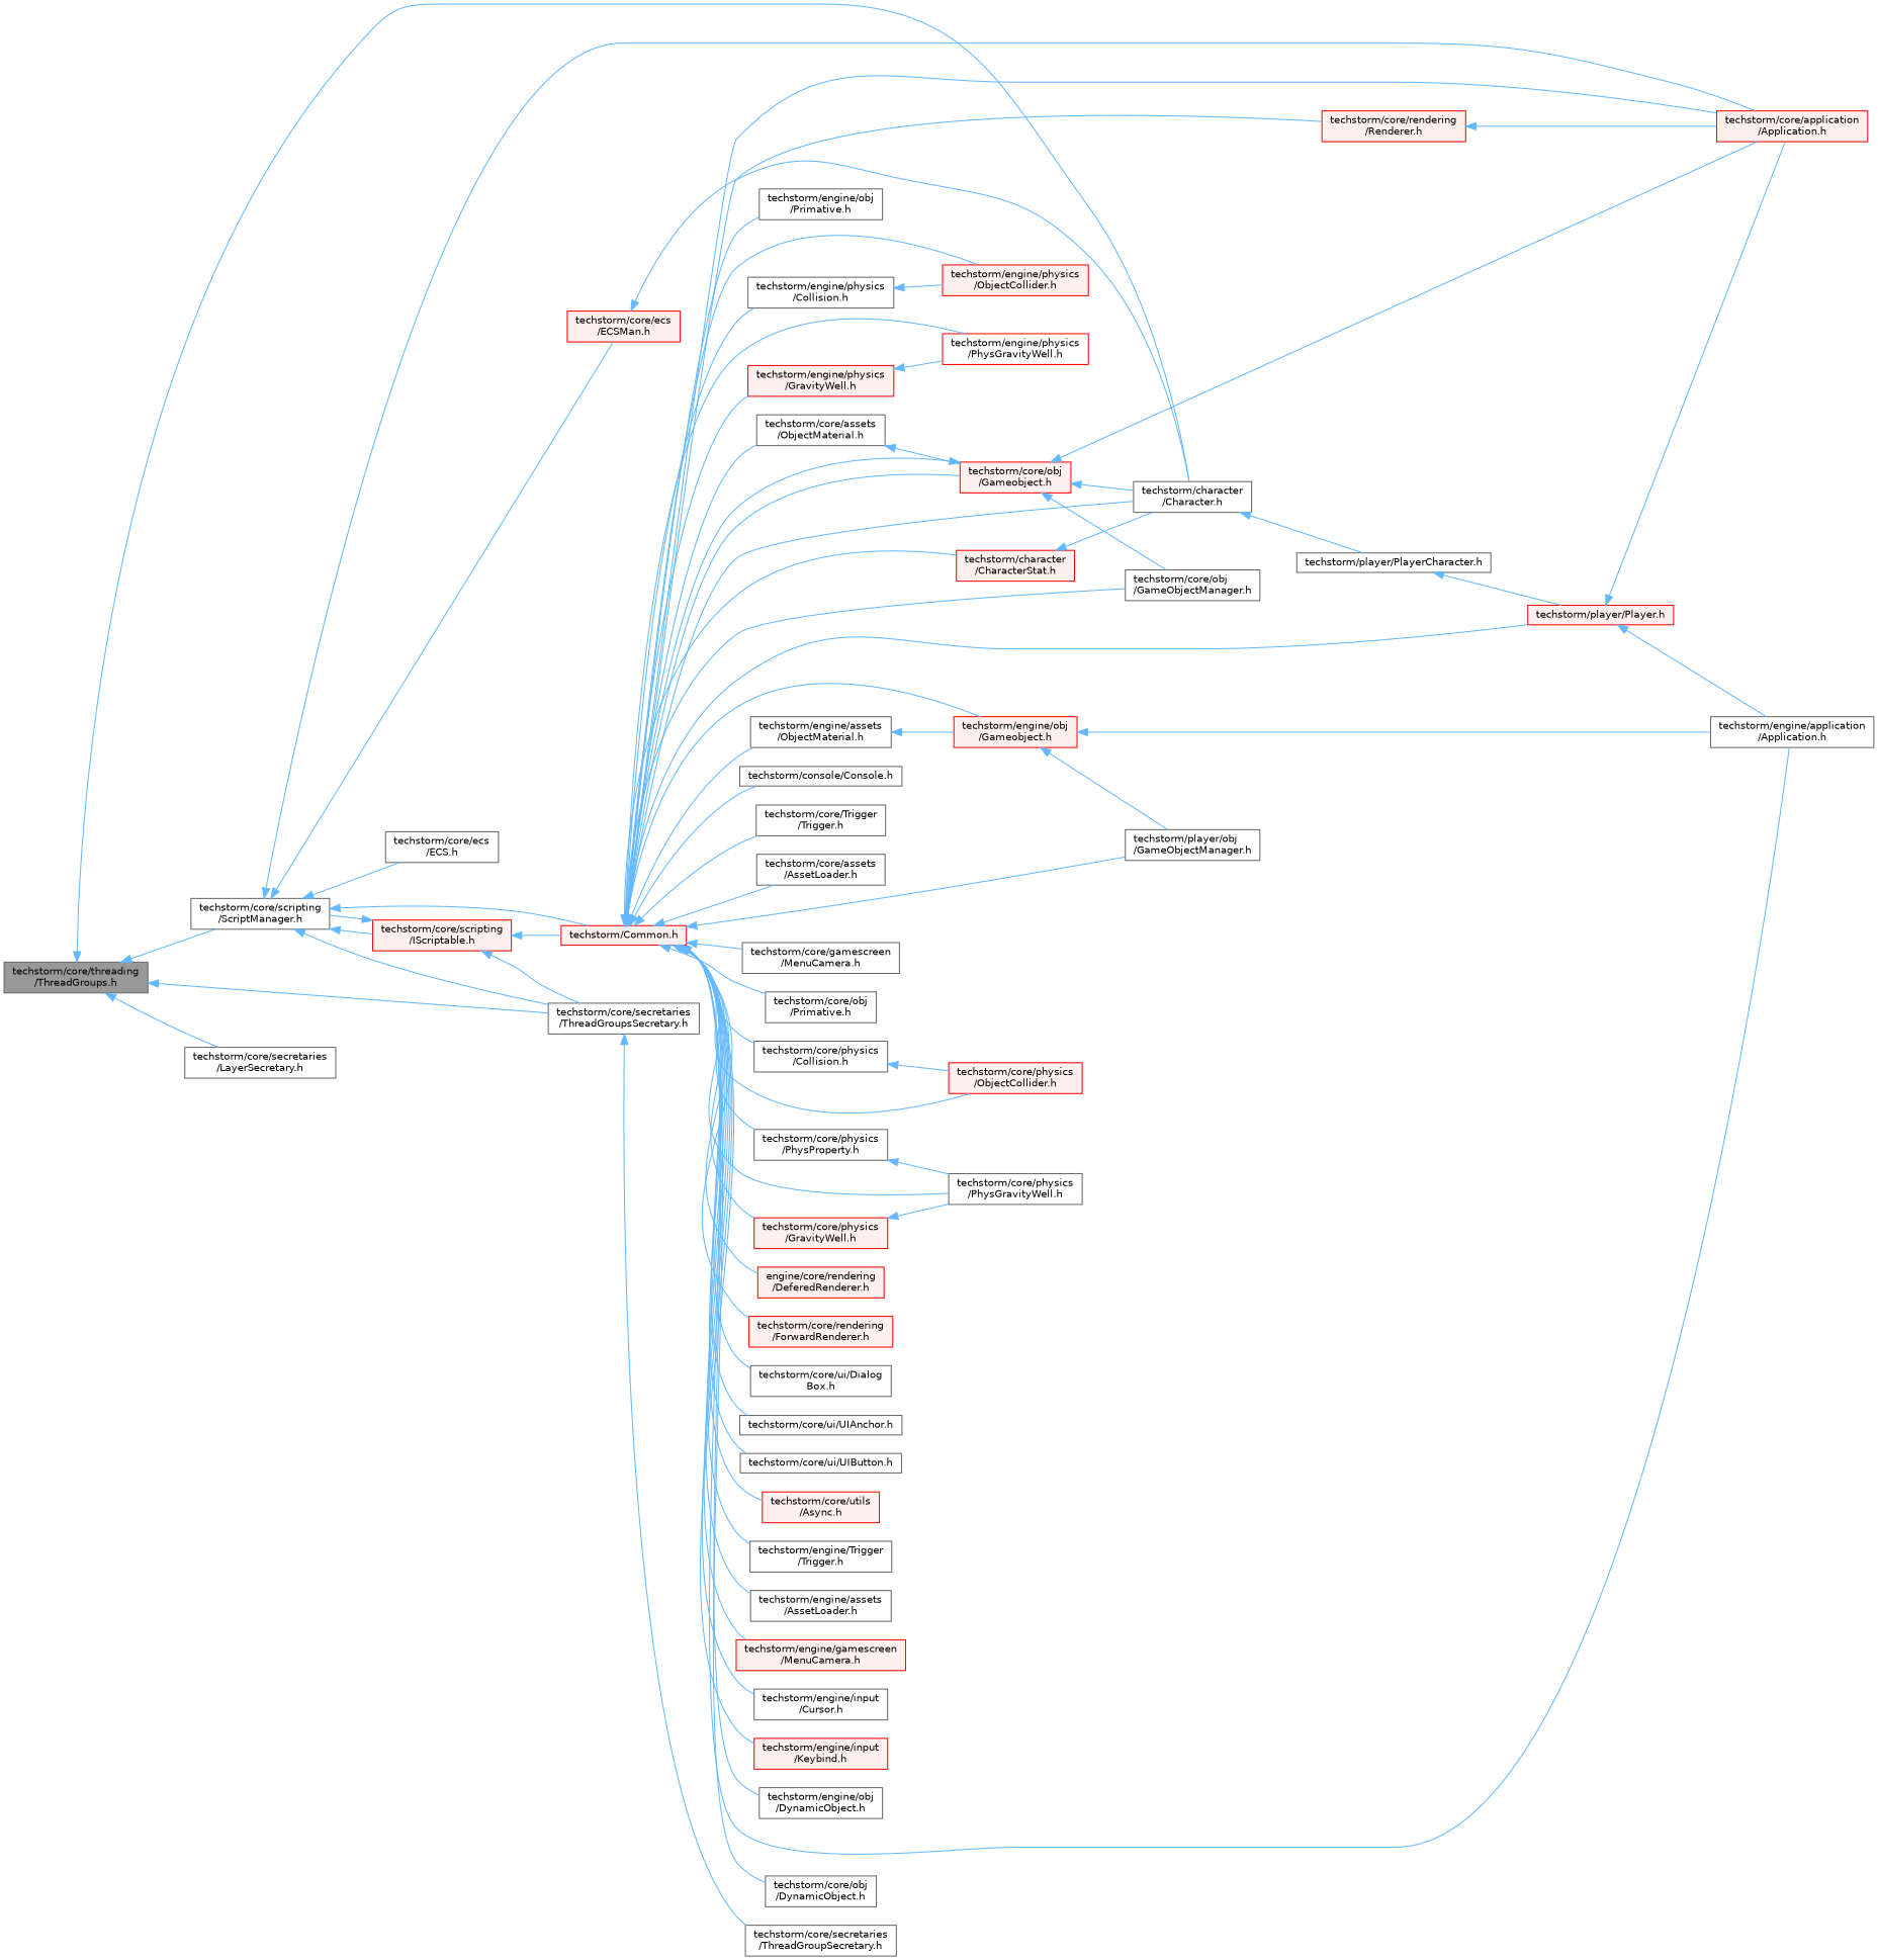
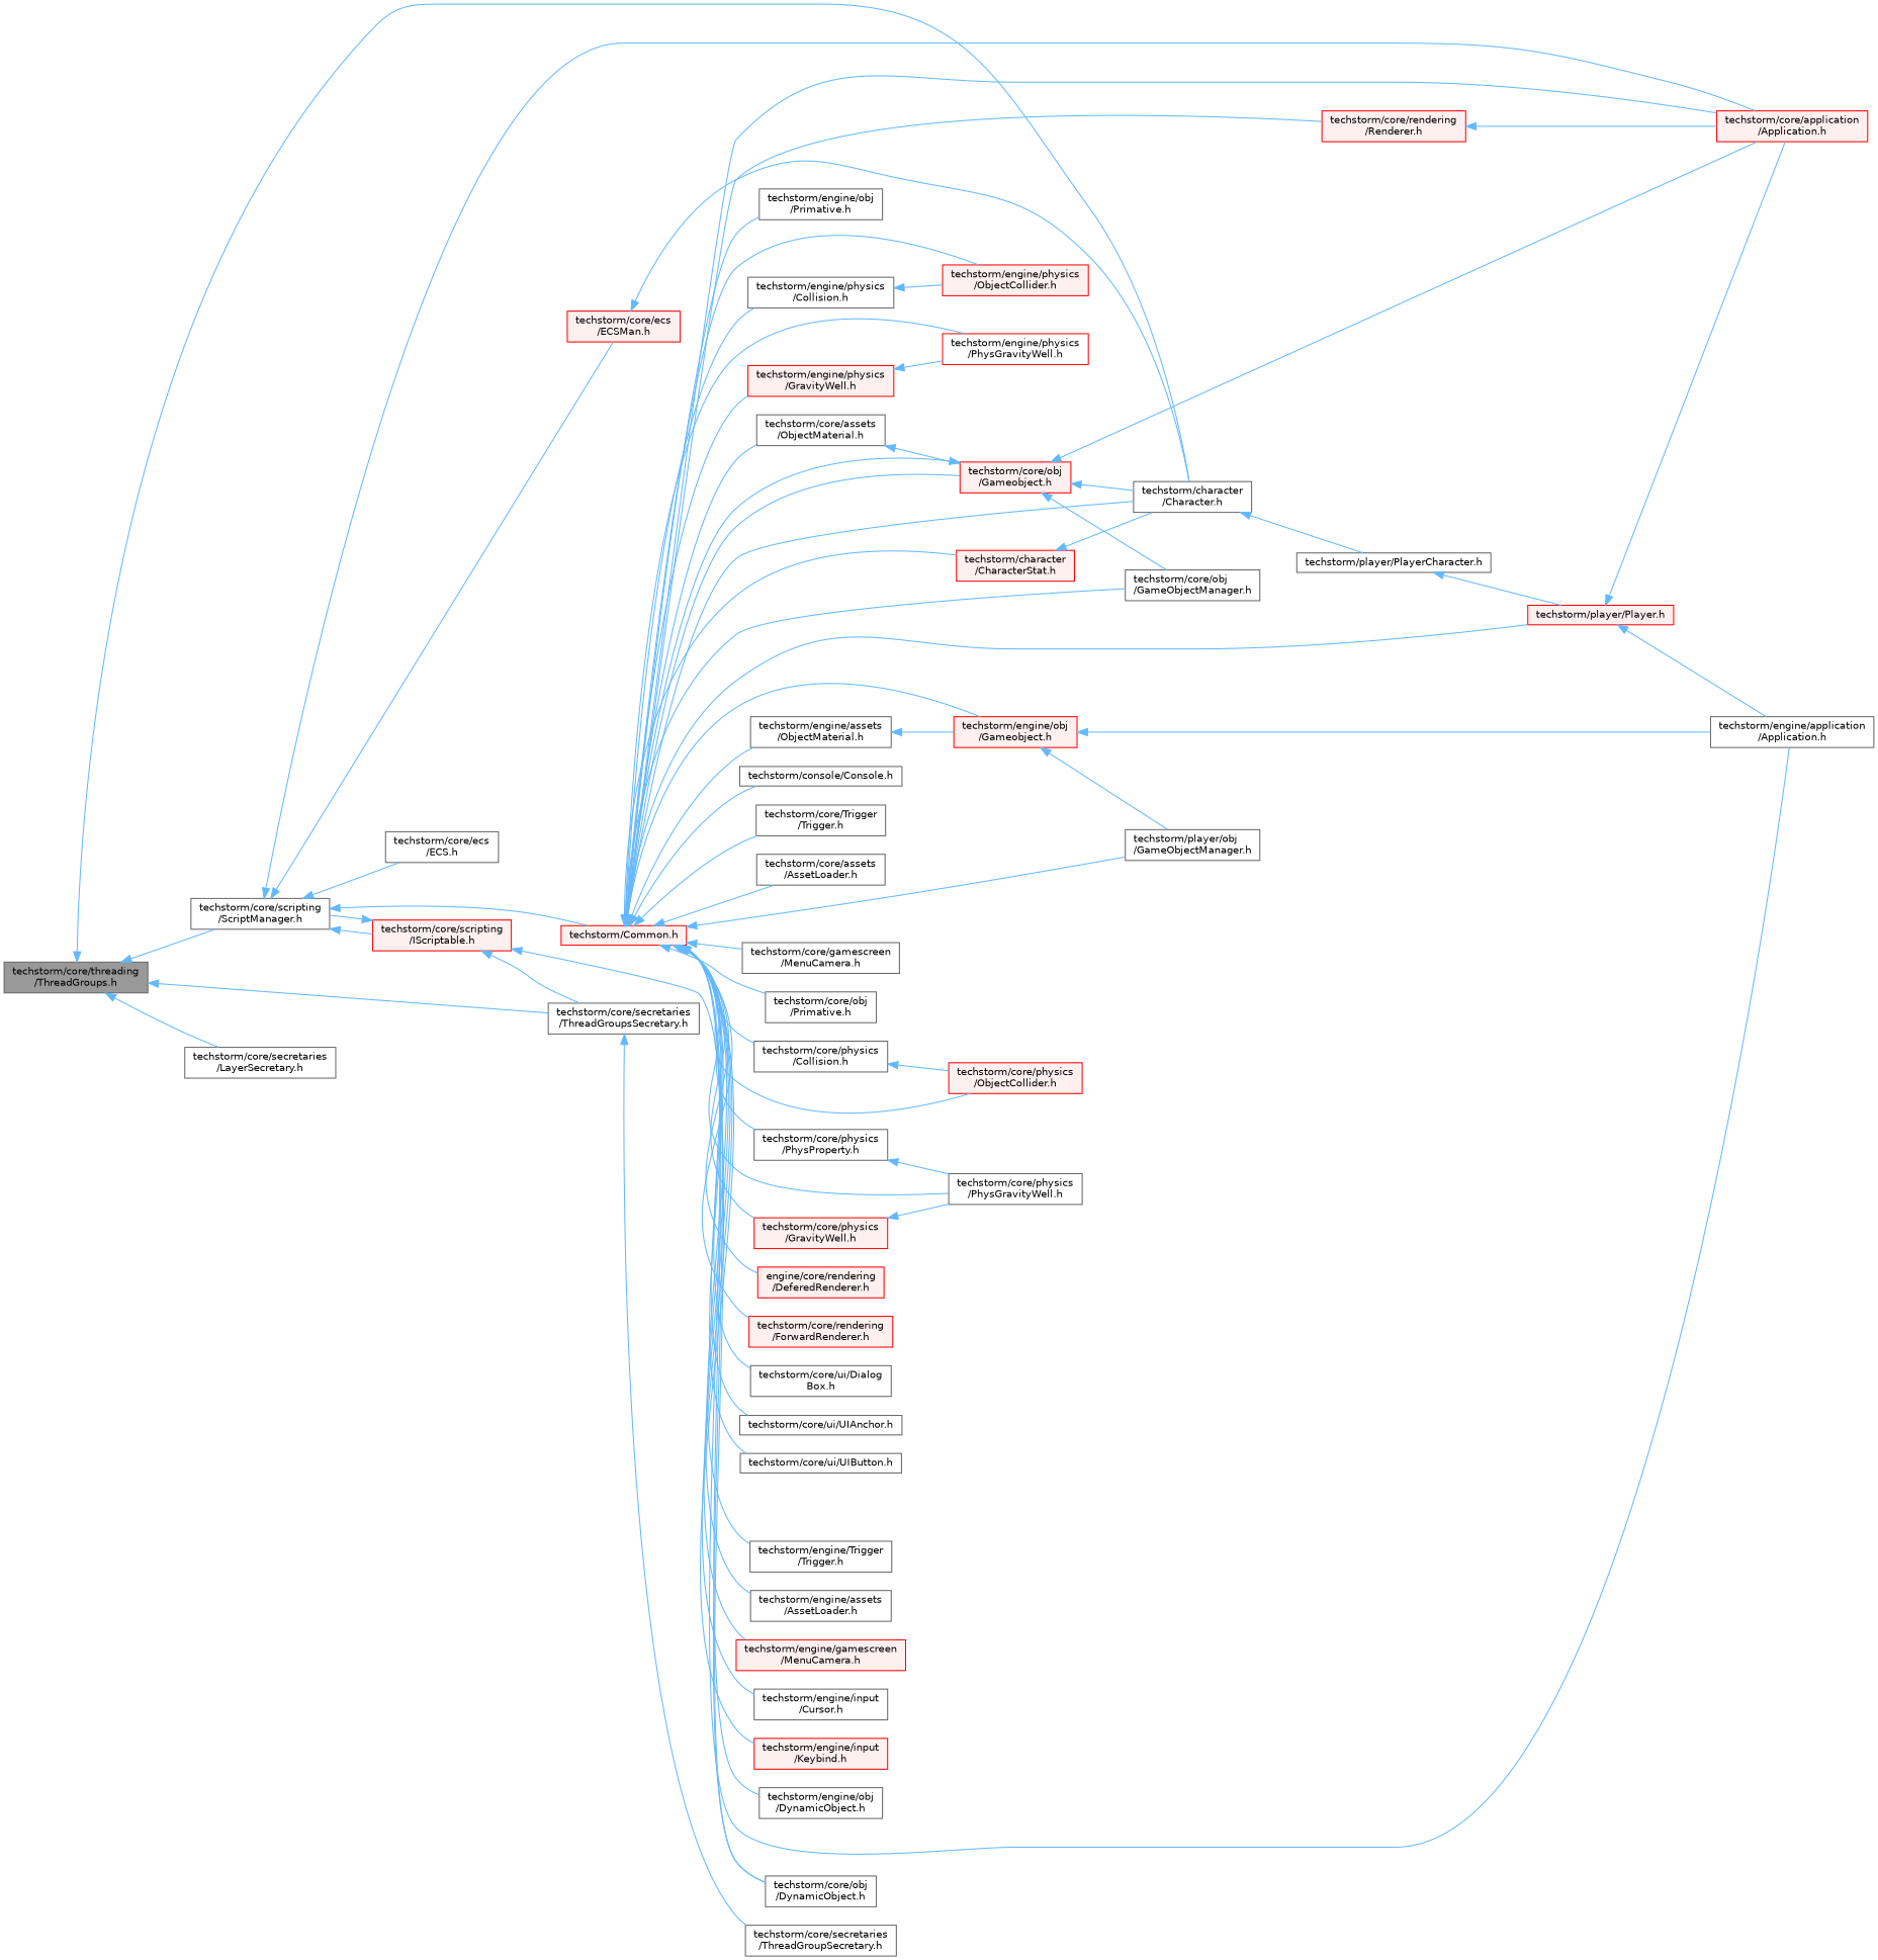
  digraph {
    rankdir=LR
    node [color=grey40 fillcolor=white fontname=Helvetica fontsize=10 shape=box style=filled]
    edge [color=steelblue1 dir=back fontname=Helvetica fontsize=10 labelfontname=Helvetica labelfontsize=10 style=solid]
    n1 [color=gray40 fillcolor=grey60 fontcolor=black height=0.2 label="techstorm/core/threading\l/ThreadGroups.h" width=0.4]
    n2 [height=0.2 label="techstorm/character\l/Character.h" width=0.4]
    n3 [height=0.2 label="techstorm/core/scripting\l/ScriptManager.h" width=0.4]
    n4 [height=0.2 label="techstorm/core/secretaries\l/ThreadGroupsSecretary.h" width=0.4]
    n5 [height=0.2 label="techstorm/core/secretaries\l/LayerSecretary.h" width=0.4]
    n6 [height=0.2 label="techstorm/player/PlayerCharacter.h" width=0.4]
    n7 [color=red fillcolor="#FFF0F0" height=0.2 label="techstorm/core/application\l/Application.h" width=0.4]
    n8 [color=red fillcolor="#FFF0F0" height=0.2 label="techstorm/Common.h" width=0.4]
    n9 [height=0.2 label="techstorm/core/ecs\l/ECS.h" width=0.4]
    n10 [color=red fillcolor="#FFF0F0" height=0.2 label="techstorm/core/ecs\l/ECSMan.h" width=0.4]
    n11 [color=red fillcolor="#FFF0F0" height=0.2 label="techstorm/core/scripting\l/IScriptable.h" width=0.4]
    n12 [height=0.2 label="techstorm/core/secretaries\l/ThreadGroupSecretary.h" width=0.4]
    n13 [color=red fillcolor="#FFF0F0" height=0.2 label="techstorm/player/Player.h" width=0.4]
    n14 [height=0.2 label="techstorm/engine/application\l/Application.h" width=0.4]
    n15 [color=red fillcolor="#FFF0F0" height=0.2 label="techstorm/character\l/CharacterStat.h" width=0.4]
    n16 [height=0.2 label="techstorm/console/Console.h" width=0.4]
    n17 [height=0.2 label="techstorm/core/Trigger\l/Trigger.h" width=0.4]
    n18 [height=0.2 label="techstorm/core/assets\l/AssetLoader.h" width=0.4]
    n19 [height=0.2 label="techstorm/core/assets\l/ObjectMaterial.h" width=0.4]
    n20 [color=red fillcolor="#FFF0F0" height=0.2 label="techstorm/core/obj\l/Gameobject.h" width=0.4]
    n21 [height=0.2 label="techstorm/core/obj\l/GameObjectManager.h" width=0.4]
    n22 [height=0.2 label="techstorm/core/gamescreen\l/MenuCamera.h" width=0.4]
    n23 [height=0.2 label="techstorm/core/obj\l/DynamicObject.h" width=0.4]
    n24 [height=0.2 label="techstorm/core/obj\l/Primative.h" width=0.4]
    n25 [height=0.2 label="techstorm/core/physics\l/Collision.h" width=0.4]
    n26 [color=red fillcolor="#FFF0F0" height=0.2 label="techstorm/core/physics\l/ObjectCollider.h" width=0.4]
    n27 [color=red fillcolor="#FFF0F0" height=0.2 label="techstorm/core/physics\l/GravityWell.h" width=0.4]
    n28 [height=0.2 label="techstorm/core/physics\l/PhysGravityWell.h" width=0.4]
    n29 [height=0.2 label="techstorm/core/physics\l/PhysProperty.h" width=0.4]
    n30 [color=red fillcolor="#FFF0F0" height=0.2 label="engine/core/rendering\l/DeferedRenderer.h" width=0.4]
    n31 [color=red fillcolor="#FFF0F0" height=0.2 label="techstorm/core/rendering\l/ForwardRenderer.h" width=0.4]
    n32 [color=red fillcolor="#FFF0F0" height=0.2 label="techstorm/core/rendering\l/Renderer.h" width=0.4]
    n33 [height=0.2 label="techstorm/core/ui/Dialog\lBox.h" width=0.4]
    n34 [height=0.2 label="techstorm/core/ui/UIAnchor.h" width=0.4]
    n35 [height=0.2 label="techstorm/core/ui/UIButton.h" width=0.4]
-   n36 [color=red fillcolor="#FFF0F0" height=0.2 label="techstorm/core/utils\l/Async.h" width=0.4]
    n37 [height=0.2 label="techstorm/engine/Trigger\l/Trigger.h" width=0.4]
    n38 [height=0.2 label="techstorm/engine/assets\l/AssetLoader.h" width=0.4]
    n39 [height=0.2 label="techstorm/engine/assets\l/ObjectMaterial.h" width=0.4]
    n40 [color=red fillcolor="#FFF0F0" height=0.2 label="techstorm/engine/obj\l/Gameobject.h" width=0.4]
    n41 [height=0.2 label="techstorm/player/obj\l/GameObjectManager.h" width=0.4]
    n42 [color=red fillcolor="#FFF0F0" height=0.2 label="techstorm/engine/gamescreen\l/MenuCamera.h" width=0.4]
    n43 [height=0.2 label="techstorm/engine/input\l/Cursor.h" width=0.4]
    n44 [color=red fillcolor="#FFF0F0" height=0.2 label="techstorm/engine/input\l/Keybind.h" width=0.4]
    n45 [height=0.2 label="techstorm/engine/obj\l/DynamicObject.h" width=0.4]
    n46 [height=0.2 label="techstorm/engine/obj\l/Primative.h" width=0.4]
    n47 [height=0.2 label="techstorm/engine/physics\l/Collision.h" width=0.4]
    n48 [color=red fillcolor="#FFF0F0" height=0.2 label="techstorm/engine/physics\l/ObjectCollider.h" width=0.4]
    n49 [color=red fillcolor="#FFF0F0" height=0.2 label="techstorm/engine/physics\l/GravityWell.h" width=0.4]
    n50 [color=red height=0.2 label="techstorm/engine/physics\l/PhysGravityWell.h" width=0.4]
    n1 -> n2
    n1 -> n3
    n1 -> n4
    n1 -> n5
    n2 -> n6
-   n3 -> n4
    n3 -> n7
    n3 -> n8
    n3 -> n9
    n3 -> n10
    n3 -> n11
    n4 -> n12
    n6 -> n13
    n8 -> n2
    n8 -> n7
    n8 -> n13
    n8 -> n14
    n8 -> n15
    n8 -> n16
    n8 -> n17
    n8 -> n18
    n8 -> n19
    n8 -> n20
    n8 -> n21
    n8 -> n22
    n8 -> n23
    n8 -> n24
    n8 -> n25
    n8 -> n26
    n8 -> n27
    n8 -> n28
    n8 -> n29
    n8 -> n30
    n8 -> n31
    n8 -> n32
    n8 -> n33
    n8 -> n34
    n8 -> n35
-   n8 -> n36
    n8 -> n37
    n8 -> n38
    n8 -> n39
    n8 -> n40
    n8 -> n41
    n8 -> n42
    n8 -> n43
    n8 -> n44
    n8 -> n45
    n8 -> n46
    n8 -> n47
    n8 -> n48
    n8 -> n49
    n8 -> n50
    n10 -> n2
    n11 -> n3
    n11 -> n4
-   n11 -> n8
+   n11 -> n23
    n13 -> n7
    n13 -> n14
    n15 -> n2
    n19 -> n20
    n20 -> n2
    n20 -> n7
    n20 -> n8
    n20 -> n21
    n25 -> n26
    n27 -> n28
    n29 -> n28
    n32 -> n7
    n39 -> n40
    n40 -> n14
    n40 -> n41
    n47 -> n48
    n49 -> n50
  }
